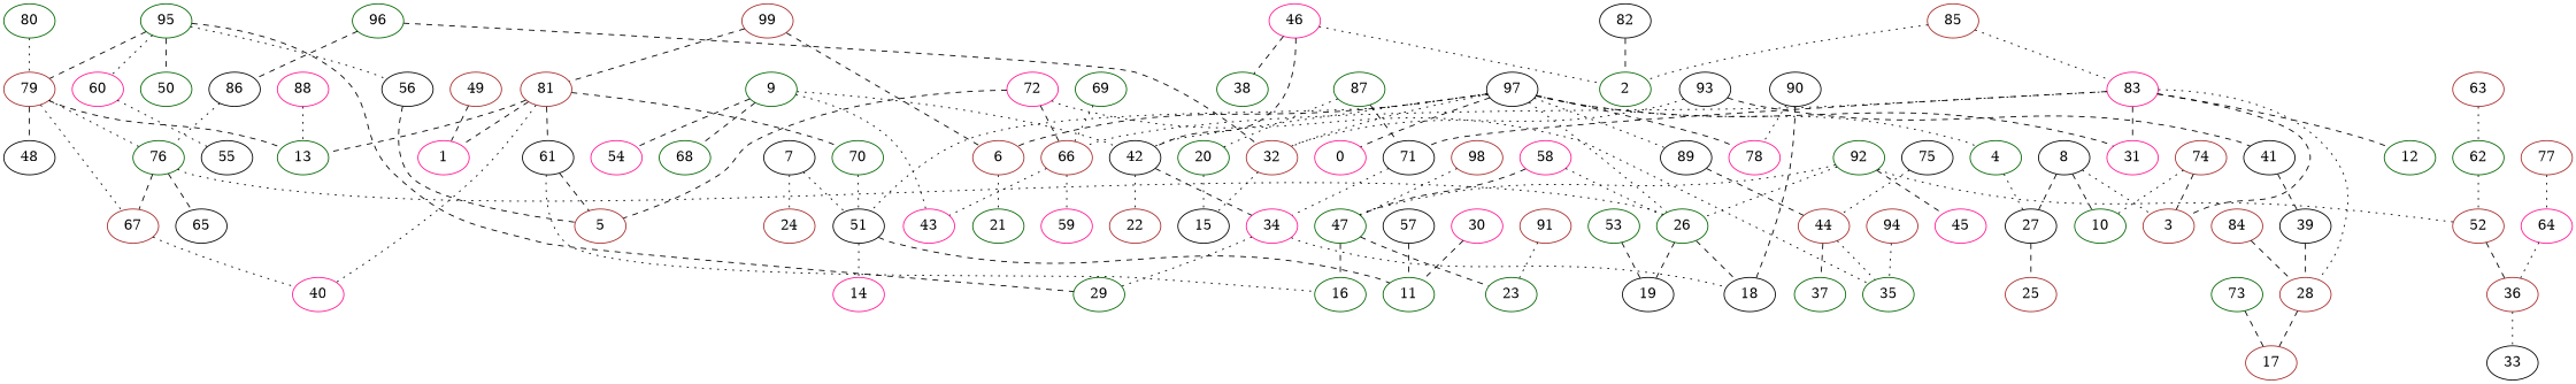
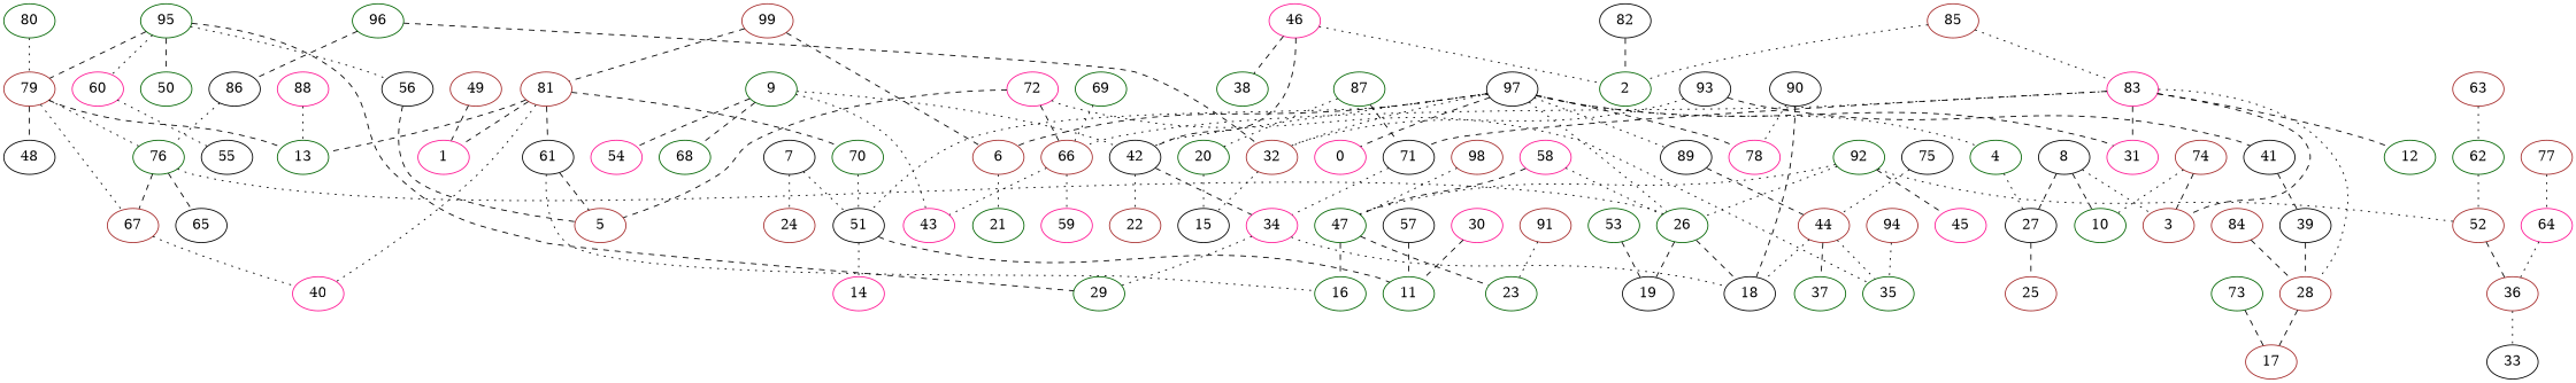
  digraph {
    node [color=darkgreen]
    edge [color=black dir=none style=dotted]
    91 [color=brown]
    23
    82 [color=black]
    2
    49 [color=brown]
    1 [color=deeppink]
    87
    20
    71 [color=black]
    15 [color=black]
    61 [color=black]
    16
    5 [color=brown]
    88 [color=deeppink]
    13
    53
    19 [color=black]
    63 [color=brown]
    62
    52 [color=brown]
    34 [color=deeppink]
    18 [color=black]
    29
    73
    17 [color=brown]
    75 [color=black]
    44 [color=brown]
    35
    37
    77 [color=brown]
    64 [color=deeppink]
    36 [color=brown]
    33 [color=black]
    28 [color=brown]
    41 [color=black]
    39 [color=black]
    79 [color=brown]
    48 [color=black]
    76
    26
    65 [color=black]
    67 [color=brown]
    27 [color=black]
    25 [color=brown]
    99 [color=brown]
    81 [color=brown]
    6 [color=brown]
    40 [color=deeppink]
    70
    57 [color=black]
    11
    97 [color=black]
    42 [color=black]
    4
    51 [color=black]
    32 [color=brown]
    0 [color=deeppink]
    78 [color=deeppink]
    89 [color=black]
    31 [color=deeppink]
    22 [color=brown]
    14 [color=deeppink]
    21
    80
    98 [color=brown]
    47
    92
    45 [color=deeppink]
    74 [color=brown]
    10
    3 [color=brown]
    83 [color=deeppink]
    12
    66 [color=brown]
    59 [color=deeppink]
    43 [color=deeppink]
    69
    95
    56 [color=black]
    50
    60 [color=deeppink]
    55 [color=black]
    46 [color=deeppink]
    38
    93 [color=black]
    9
    68
    54 [color=deeppink]
    8 [color=black]
    7 [color=black]
    24 [color=brown]
    72 [color=deeppink]
    94 [color=brown]
    85 [color=brown]
    90 [color=black]
    96
    86 [color=black]
    58 [color=deeppink]
    30 [color=deeppink]
    84 [color=brown]
    subgraph sub_1 {
      91
      23
      82
      2
      49
      1
      87
      20
      71
      15
      61
      16
      5
      88
      13
      53
      19
      63
      62
      52
      34
      18
      29
      73
      17
      75
      44
      35
      37
      77
      64
      36
      33
      28
      41
      39
      79
      48
      76
      26
      65
      67
      27
      25
      99
      81
      6
      40
      70
      57
      11
      97
      42
      4
      51
      32
      0
      78
      89
      31
      22
      14
      21
      80
      98
      47
      92
      45
      74
      10
      3
      83
      12
      66
      59
      43
      69
      95
      56
      50
      60
      55
      46
      38
      93
      9
      68
      54
      8
      7
      24
      72
      94
      85
      90
      96
      86
      58
      30
      84
    }
    91 -> 23
    82 -> 2 [style=dashed]
    49 -> 1 [style=dashed]
    87 -> 20
    87 -> 71 [style=dashed]
    20 -> 15
    71 -> 34
    61 -> 16
    61 -> 5 [style=dashed]
    88 -> 13
    53 -> 19 [style=dashed]
    63 -> 62
    62 -> 52
    52 -> 36 [style=dashed]
    34 -> 18
    34 -> 29
    73 -> 17 [style=dashed]
    75 -> 44
+   44 -> 18
    44 -> 35
    44 -> 37 [style=dashed]
    77 -> 64
    64 -> 36
    36 -> 33
    28 -> 17 [style=dashed]
    41 -> 39 [style=dashed]
    39 -> 28 [style=dashed]
    79 -> 13 [style=dashed]
    79 -> 48 [style=dashed]
    79 -> 76
    79 -> 67
    76 -> 26
    76 -> 65 [style=dashed]
    76 -> 67 [style=dashed]
    26 -> 19 [style=dashed]
    26 -> 18 [style=dashed]
    67 -> 40
    27 -> 25 [style=dashed]
    99 -> 81 [style=dashed]
    99 -> 6 [style=dashed]
    81 -> 1 [style=dashed]
    81 -> 61 [style=dashed]
    81 -> 13 [style=dashed]
    81 -> 40
    81 -> 70 [style=dashed]
    6 -> 21
    70 -> 51
    57 -> 11 [style=dashed]
    97 -> 26
    97 -> 6 [style=dashed]
    97 -> 42
    97 -> 4
    97 -> 51
    97 -> 32
    97 -> 0 [style=dashed]
    97 -> 78 [style=dashed]
    97 -> 89
    97 -> 31 [style=dashed]
    42 -> 34 [style=dashed]
    42 -> 22
    4 -> 27
    51 -> 11 [style=dashed]
    51 -> 14
    32 -> 15
    89 -> 44 [style=dashed]
    80 -> 79
    98 -> 47
    47 -> 23 [style=dashed]
    47 -> 16 [style=dashed]
    92 -> 52
    92 -> 26
    92 -> 47
    92 -> 45 [style=dashed]
    74 -> 10
    74 -> 3 [style=dashed]
    83 -> 71 [style=dashed]
    83 -> 28
    83 -> 31 [style=dashed]
    83 -> 3 [style=dashed]
    83 -> 12 [style=dashed]
    83 -> 66
    66 -> 59
    66 -> 43
    69 -> 66
    95 -> 29 [style=dashed]
    95 -> 79 [style=dashed]
    95 -> 56
    95 -> 50 [style=dashed]
    95 -> 60
    56 -> 5 [style=dashed]
    60 -> 55
    46 -> 2
    46 -> 42 [style=dashed]
    46 -> 38 [style=dashed]
    93 -> 41 [style=dashed]
    93 -> 32
    9 -> 42
    9 -> 43
    9 -> 68 [style=dashed]
    9 -> 54 [style=dashed]
    8 -> 27 [style=dashed]
    8 -> 10 [style=dashed]
    8 -> 3
    7 -> 51
    7 -> 24
    72 -> 5 [style=dashed]
    72 -> 35
    72 -> 66 [style=dashed]
    94 -> 35
    85 -> 2
    85 -> 83
    90 -> 18 [style=dashed]
    90 -> 78
    96 -> 32 [style=dashed]
    96 -> 86 [style=dashed]
    86 -> 76
    58 -> 26
    58 -> 47 [style=dashed]
    30 -> 11 [style=dashed]
    84 -> 28 [style=dashed]
  }
